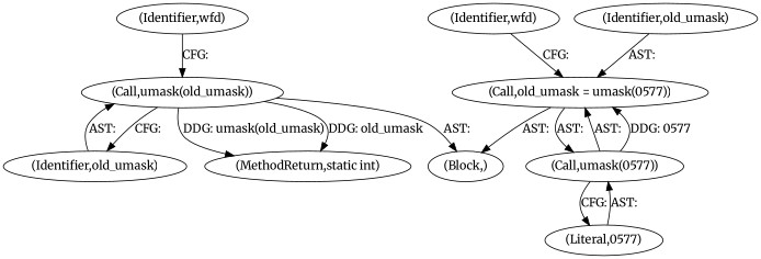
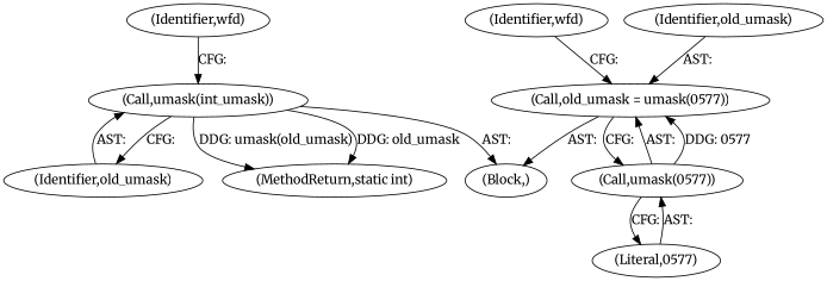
  digraph {
    fontname=Merriweather
    node [fontname=Merriweather]
    edge [fontname=Merriweather]
    n1 [label="(Call,old_umask = umask(0577))"]
    n2 [label="(Call,umask(0577))"]
    n3 [label="(Block,)"]
    n4 [label="(Literal,0577)"]
-   n5 [label="(Call,umask(old_umask))"]
+   n5 [label="(Call,umask(int_umask))"]
    n6 [label="(MethodReturn,static int)"]
    n7 [label="(Identifier,old_umask)"]
    n8 [label="(Identifier,wfd)"]
    n9 [label="(Identifier,wfd)"]
    n10 [label="(Identifier,old_umask)"]
-   n1 -> n2 [label="AST: "]
+   n1 -> n2 [label="CFG: "]
    n1 -> n3 [label="AST: "]
    n2 -> n1 [label="AST: "]
    n2 -> n1 [label="DDG: 0577"]
    n2 -> n4 [label="CFG: "]
    n4 -> n2 [label="AST: "]
    n5 -> n3 [label="AST: "]
    n5 -> n6 [label="DDG: umask(old_umask)"]
    n5 -> n6 [label="DDG: old_umask"]
    n5 -> n7 [label="CFG: "]
    n7 -> n5 [label="AST: "]
    n8 -> n1 [label="CFG: "]
    n9 -> n5 [label="CFG: "]
    n10 -> n1 [label="AST: "]
  }
